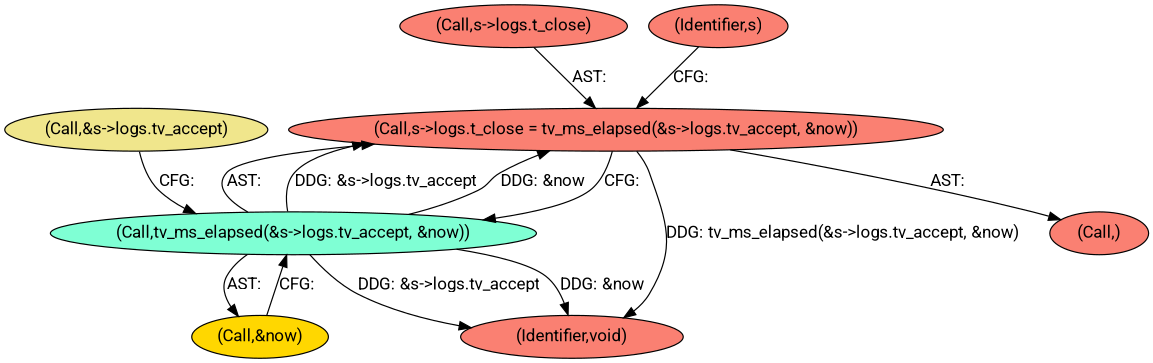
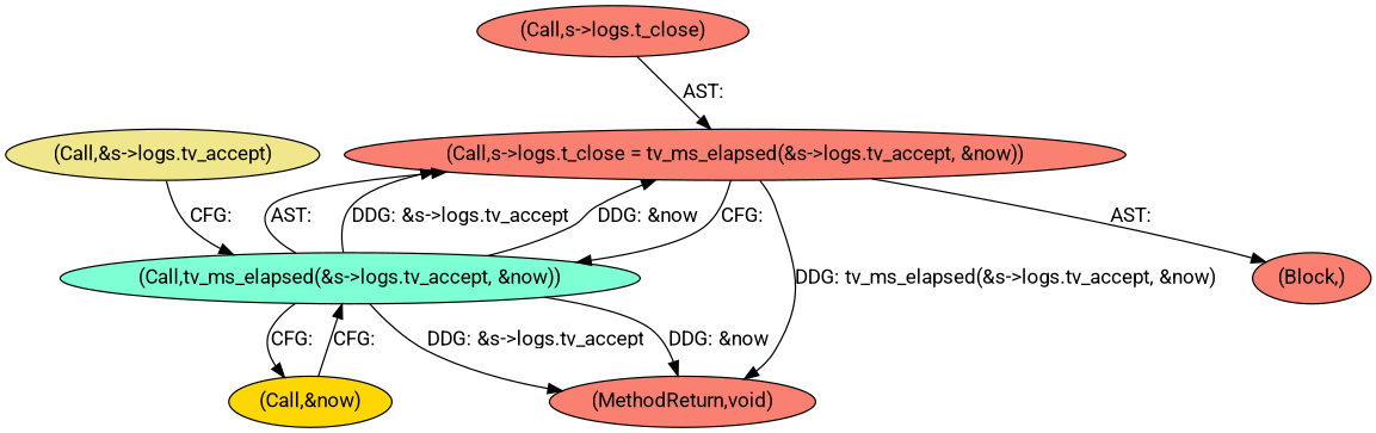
  digraph {
    fontname=Roboto
    node [fillcolor=salmon fontname=Roboto style=filled]
    edge [fontname=Roboto]
    n1 [label="(Call,s->logs.t_close = tv_ms_elapsed(&s->logs.tv_accept, &now))"]
    n2 [fillcolor=aquamarine label="(Call,tv_ms_elapsed(&s->logs.tv_accept, &now))"]
-   n3 [label="(Identifier,void)"]
-   n4 [label="(Call,)"]
+   n3 [label="(MethodReturn,void)"]
+   n4 [label="(Block,)"]
    n5 [fillcolor=gold label="(Call,&now)"]
    n6 [label="(Call,s->logs.t_close)"]
    n7 [fillcolor=khaki label="(Call,&s->logs.tv_accept)"]
-   n8 [label="(Identifier,s)"]
    n1 -> n2 [label="CFG: "]
    n1 -> n3 [label="DDG: tv_ms_elapsed(&s->logs.tv_accept, &now)"]
    n1 -> n4 [label="AST: "]
    n2 -> n1 [label="AST: "]
    n2 -> n1 [label="DDG: &s->logs.tv_accept"]
    n2 -> n1 [label="DDG: &now"]
    n2 -> n3 [label="DDG: &now"]
    n2 -> n3 [label="DDG: &s->logs.tv_accept"]
-   n2 -> n5 [label="AST: "]
+   n2 -> n5 [label="CFG: "]
    n5 -> n2 [label="CFG: "]
    n6 -> n1 [label="AST: "]
    n7 -> n2 [label="CFG: "]
-   n8 -> n1 [label="CFG: "]
  }
